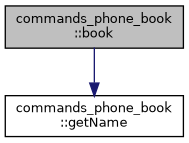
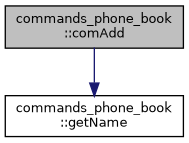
  digraph {
    rankdir=TB
    node [color=black fontname=Helvetica fontsize=10 shape=record style=filled]
-   n1 [fillcolor=grey75 fontcolor=black height=0.2 label="commands_phone_book\l::book" width=0.4]
+   n1 [fillcolor=grey75 fontcolor=black height=0.2 label="commands_phone_book\l::comAdd" width=0.4]
    n2 [fillcolor=white height=0.2 label="commands_phone_book\l::getName" width=0.4]
    n1 -> n2 [color=midnightblue fontname=Helvetica fontsize=10 labelfontname=Helvetica labelfontsize=10 style=solid]
  }
